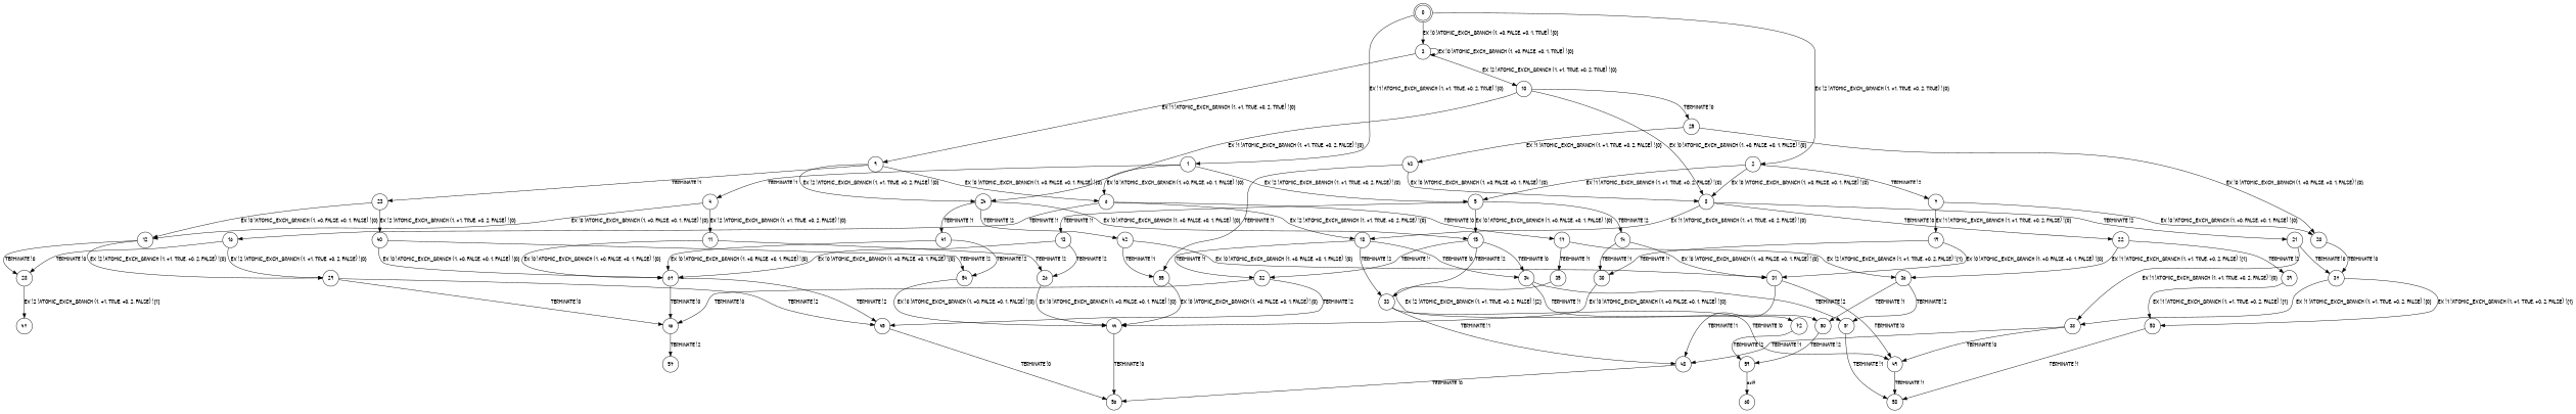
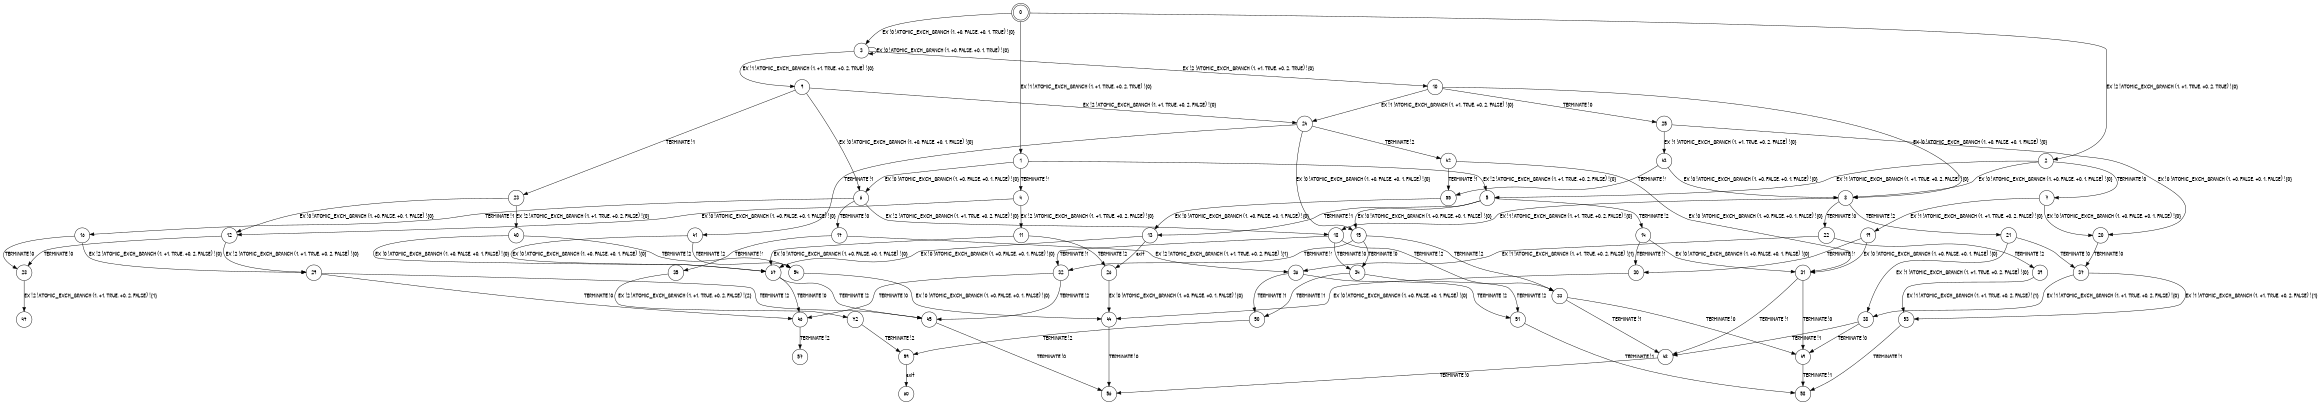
  digraph {
    fontname="Patrick Hand"
    node [fontname="Patrick Hand" shape=circle]
    edge [fontname="Patrick Hand"]
    0 [peripheries=2]
    1
    2
    3
    4
    5
    6
    7
    8
    9
    10
    11
    12
    13
    14
    15
    16
    17
    18
    19
    20
    21
    22
    23
    24
    25
    26
    n28 [label=67]
    28
    29
    30
    31
    32
    33
    34
    35
    36
    37
    38
    39
    40
    41
    42
    43
    44
    45
    46
    47
    48
    49
    50
    51
    n53 [label=72]
    53
    54
    55
    56
    57
    58
    59
    60
    0 -> 1 [label="EX !1 !ATOMIC_EXCH_BRANCH (1, +1, TRUE, +0, 2, TRUE) !{0}"]
    0 -> 2 [label="EX !2 !ATOMIC_EXCH_BRANCH (1, +1, TRUE, +0, 2, TRUE) !{0}"]
    0 -> 3 [label="EX !0 !ATOMIC_EXCH_BRANCH (1, +0, FALSE, +0, 1, TRUE) !{0}"]
    1 -> 4 [label="TERMINATE !1"]
    1 -> 5 [label="EX !2 !ATOMIC_EXCH_BRANCH (1, +1, TRUE, +0, 2, FALSE) !{0}"]
    1 -> 6 [label="EX !0 !ATOMIC_EXCH_BRANCH (1, +0, FALSE, +0, 1, FALSE) !{0}"]
    2 -> 5 [label="EX !1 !ATOMIC_EXCH_BRANCH (1, +1, TRUE, +0, 2, FALSE) !{0}"]
-   2 -> 7 [label="TERMINATE !2"]
+   2 -> 7 [label="TERMINATE !0"]
    2 -> 8 [label="EX !0 !ATOMIC_EXCH_BRANCH (1, +0, FALSE, +0, 1, FALSE) !{0}"]
    3 -> 3 [label="EX !0 !ATOMIC_EXCH_BRANCH (1, +0, FALSE, +0, 1, TRUE) !{0}"]
    3 -> 9 [label="EX !1 !ATOMIC_EXCH_BRANCH (1, +1, TRUE, +0, 2, TRUE) !{0}"]
    3 -> 10 [label="EX !2 !ATOMIC_EXCH_BRANCH (1, +1, TRUE, +0, 2, TRUE) !{0}"]
    4 -> 11 [label="EX !2 !ATOMIC_EXCH_BRANCH (1, +1, TRUE, +0, 2, FALSE) !{0}"]
    4 -> 12 [label="EX !0 !ATOMIC_EXCH_BRANCH (1, +0, FALSE, +0, 1, FALSE) !{0}"]
    5 -> 13 [label="TERMINATE !1"]
    5 -> 14 [label="TERMINATE !2"]
    5 -> 15 [label="EX !0 !ATOMIC_EXCH_BRANCH (1, +0, FALSE, +0, 1, FALSE) !{0}"]
    6 -> 16 [label="TERMINATE !1"]
    6 -> 17 [label="TERMINATE !0"]
    6 -> 18 [label="EX !2 !ATOMIC_EXCH_BRANCH (1, +1, TRUE, +0, 2, FALSE) !{0}"]
    7 -> 19 [label="EX !1 !ATOMIC_EXCH_BRANCH (1, +1, TRUE, +0, 2, FALSE) !{0}"]
    7 -> 20 [label="EX !0 !ATOMIC_EXCH_BRANCH (1, +0, FALSE, +0, 1, FALSE) !{0}"]
    8 -> 18 [label="EX !1 !ATOMIC_EXCH_BRANCH (1, +1, TRUE, +0, 2, FALSE) !{0}"]
    8 -> 21 [label="TERMINATE !2"]
    8 -> 22 [label="TERMINATE !0"]
    9 -> 6 [label="EX !0 !ATOMIC_EXCH_BRANCH (1, +0, FALSE, +0, 1, FALSE) !{0}"]
    9 -> 23 [label="TERMINATE !1"]
    9 -> 24 [label="EX !2 !ATOMIC_EXCH_BRANCH (1, +1, TRUE, +0, 2, FALSE) !{0}"]
    10 -> 8 [label="EX !0 !ATOMIC_EXCH_BRANCH (1, +0, FALSE, +0, 1, FALSE) !{0}"]
    10 -> 24 [label="EX !1 !ATOMIC_EXCH_BRANCH (1, +1, TRUE, +0, 2, FALSE) !{0}"]
    10 -> 25 [label="TERMINATE !0"]
    11 -> 26 [label="TERMINATE !2"]
    11 -> n28 [label="EX !0 !ATOMIC_EXCH_BRANCH (1, +0, FALSE, +0, 1, FALSE) !{0}"]
    12 -> 28 [label="TERMINATE !0"]
    12 -> 29 [label="EX !2 !ATOMIC_EXCH_BRANCH (1, +1, TRUE, +0, 2, FALSE) !{0}"]
-   13 -> 26 [label="TERMINATE !2"]
+   13 -> 26 [label=exit]
    13 -> n28 [label="EX !0 !ATOMIC_EXCH_BRANCH (1, +0, FALSE, +0, 1, FALSE) !{0}"]
    14 -> 30 [label="TERMINATE !1"]
    14 -> 31 [label="EX !0 !ATOMIC_EXCH_BRANCH (1, +0, FALSE, +0, 1, FALSE) !{0}"]
    15 -> 32 [label="TERMINATE !1"]
    15 -> 33 [label="TERMINATE !2"]
    15 -> 34 [label="TERMINATE !0"]
    16 -> 28 [label="TERMINATE !0"]
    16 -> 29 [label="EX !2 !ATOMIC_EXCH_BRANCH (1, +1, TRUE, +0, 2, FALSE) !{0}"]
    17 -> 35 [label="TERMINATE !1"]
    17 -> 36 [label="EX !2 !ATOMIC_EXCH_BRANCH (1, +1, TRUE, +0, 2, FALSE) !{1}"]
    18 -> 32 [label="TERMINATE !1"]
    18 -> 33 [label="TERMINATE !2"]
    18 -> 34 [label="TERMINATE !0"]
    19 -> 30 [label="TERMINATE !1"]
    19 -> 31 [label="EX !0 !ATOMIC_EXCH_BRANCH (1, +0, FALSE, +0, 1, FALSE) !{0}"]
    20 -> 37 [label="TERMINATE !0"]
    21 -> 37 [label="TERMINATE !0"]
    21 -> 38 [label="EX !1 !ATOMIC_EXCH_BRANCH (1, +1, TRUE, +0, 2, FALSE) !{0}"]
    22 -> 36 [label="EX !1 !ATOMIC_EXCH_BRANCH (1, +1, TRUE, +0, 2, FALSE) !{1}"]
    22 -> 39 [label="TERMINATE !2"]
    23 -> 12 [label="EX !0 !ATOMIC_EXCH_BRANCH (1, +0, FALSE, +0, 1, FALSE) !{0}"]
    23 -> 40 [label="EX !2 !ATOMIC_EXCH_BRANCH (1, +1, TRUE, +0, 2, FALSE) !{0}"]
    24 -> 15 [label="EX !0 !ATOMIC_EXCH_BRANCH (1, +0, FALSE, +0, 1, FALSE) !{0}"]
    24 -> 41 [label="TERMINATE !1"]
    24 -> 42 [label="TERMINATE !2"]
    25 -> 20 [label="EX !0 !ATOMIC_EXCH_BRANCH (1, +0, FALSE, +0, 1, FALSE) !{0}"]
    25 -> 43 [label="EX !1 !ATOMIC_EXCH_BRANCH (1, +1, TRUE, +0, 2, FALSE) !{0}"]
    26 -> 44 [label="EX !0 !ATOMIC_EXCH_BRANCH (1, +0, FALSE, +0, 1, FALSE) !{0}"]
    n28 -> 45 [label="TERMINATE !2"]
    n28 -> 46 [label="TERMINATE !0"]
    28 -> 47 [label="EX !2 !ATOMIC_EXCH_BRANCH (1, +1, TRUE, +0, 2, FALSE) !{1}"]
    29 -> 45 [label="TERMINATE !2"]
    29 -> 46 [label="TERMINATE !0"]
    30 -> 44 [label="EX !0 !ATOMIC_EXCH_BRANCH (1, +0, FALSE, +0, 1, FALSE) !{0}"]
    31 -> 48 [label="TERMINATE !1"]
    31 -> 49 [label="TERMINATE !0"]
    32 -> 45 [label="TERMINATE !2"]
    32 -> 46 [label="TERMINATE !0"]
    33 -> 48 [label="TERMINATE !1"]
    33 -> 49 [label="TERMINATE !0"]
    34 -> 50 [label="TERMINATE !1"]
    34 -> 51 [label="TERMINATE !2"]
    35 -> n53 [label="EX !2 !ATOMIC_EXCH_BRANCH (1, +1, TRUE, +0, 2, FALSE) !{2}"]
    36 -> 50 [label="TERMINATE !1"]
    36 -> 51 [label="TERMINATE !2"]
    37 -> 38 [label="EX !1 !ATOMIC_EXCH_BRANCH (1, +1, TRUE, +0, 2, FALSE) !{0}"]
    37 -> 53 [label="EX !1 !ATOMIC_EXCH_BRANCH (1, +1, TRUE, +0, 2, FALSE) !{1}"]
    38 -> 48 [label="TERMINATE !1"]
    38 -> 49 [label="TERMINATE !0"]
    39 -> 53 [label="EX !1 !ATOMIC_EXCH_BRANCH (1, +1, TRUE, +0, 2, FALSE) !{1}"]
    40 -> n28 [label="EX !0 !ATOMIC_EXCH_BRANCH (1, +0, FALSE, +0, 1, FALSE) !{0}"]
    40 -> 54 [label="TERMINATE !2"]
    41 -> n28 [label="EX !0 !ATOMIC_EXCH_BRANCH (1, +0, FALSE, +0, 1, FALSE) !{0}"]
    41 -> 54 [label="TERMINATE !2"]
    42 -> 31 [label="EX !0 !ATOMIC_EXCH_BRANCH (1, +0, FALSE, +0, 1, FALSE) !{0}"]
    42 -> 55 [label="TERMINATE !1"]
    43 -> 8 [label="EX !0 !ATOMIC_EXCH_BRANCH (1, +0, FALSE, +0, 1, FALSE) !{0}"]
    43 -> 55 [label="TERMINATE !1"]
    44 -> 56 [label="TERMINATE !0"]
    45 -> 56 [label="TERMINATE !0"]
    46 -> 57 [label="TERMINATE !2"]
    48 -> 56 [label="TERMINATE !0"]
    49 -> 58 [label="TERMINATE !1"]
    50 -> 59 [label="TERMINATE !2"]
    51 -> 58 [label="TERMINATE !1"]
    n53 -> 59 [label="TERMINATE !2"]
    53 -> 58 [label="TERMINATE !1"]
    54 -> 44 [label="EX !0 !ATOMIC_EXCH_BRANCH (1, +0, FALSE, +0, 1, FALSE) !{0}"]
-   55 -> 44 [label="EX !0 !ATOMIC_EXCH_BRANCH (1, +0, FALSE, +0, 1, FALSE) !{0}"]
+   55 -> 13 [label="EX !0 !ATOMIC_EXCH_BRANCH (1, +0, FALSE, +0, 1, FALSE) !{0}"]
    59 -> 60 [label=exit]
  }
